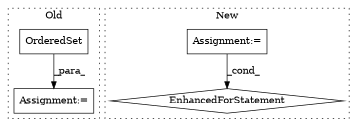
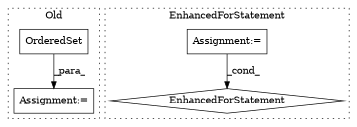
  digraph {
    node [a=7 l="57,2" s="17026,17160" shape=box]
    n1 [a=32 l="11,1" label=OrderedSet s="17773,17791"]
    n2 [l=1 label="Assignment:=" s=17767]
    n3 [a=70 label=EnhancedForStatement shape=diamond]
    n4 [label="Assignment:="]
    subgraph cluster_1 {
      label=Old
      style=dotted
      n1
      n2
    }
    subgraph cluster_2 {
-     label=New
+     label=EnhancedForStatement
      style=dotted
      n3
      n4
    }
    n1 -> n2 [label=_para_]
    n4 -> n3 [label=_cond_]
  }
